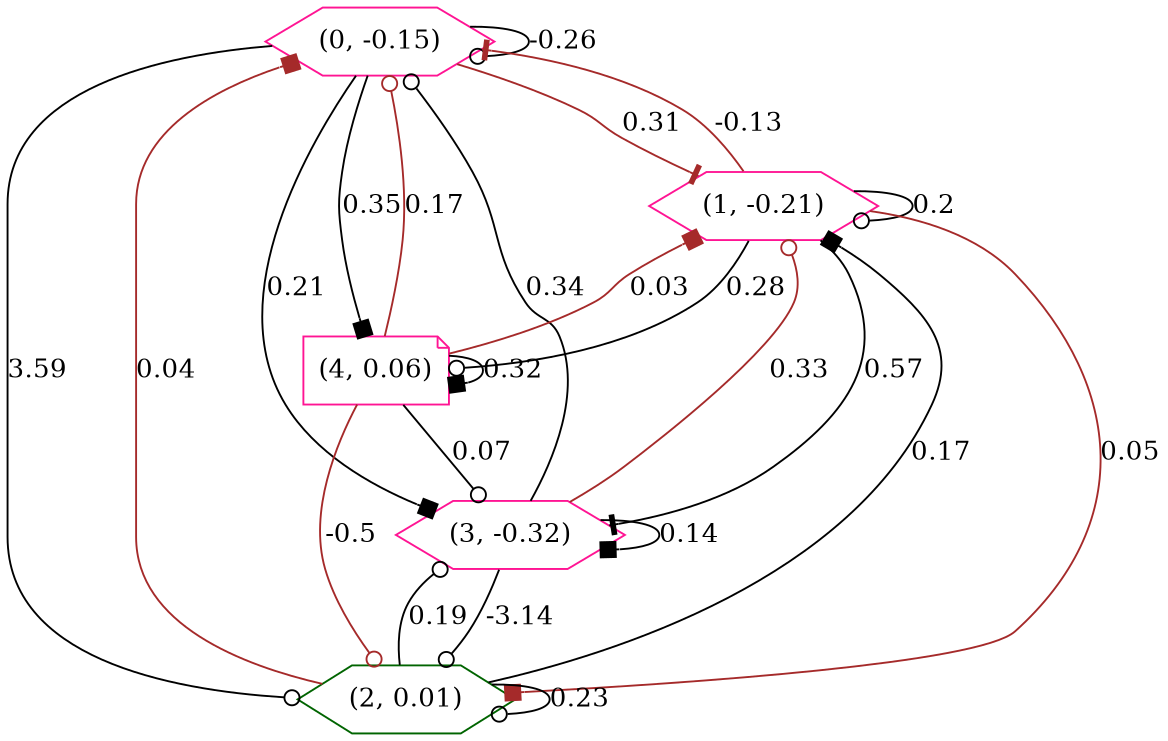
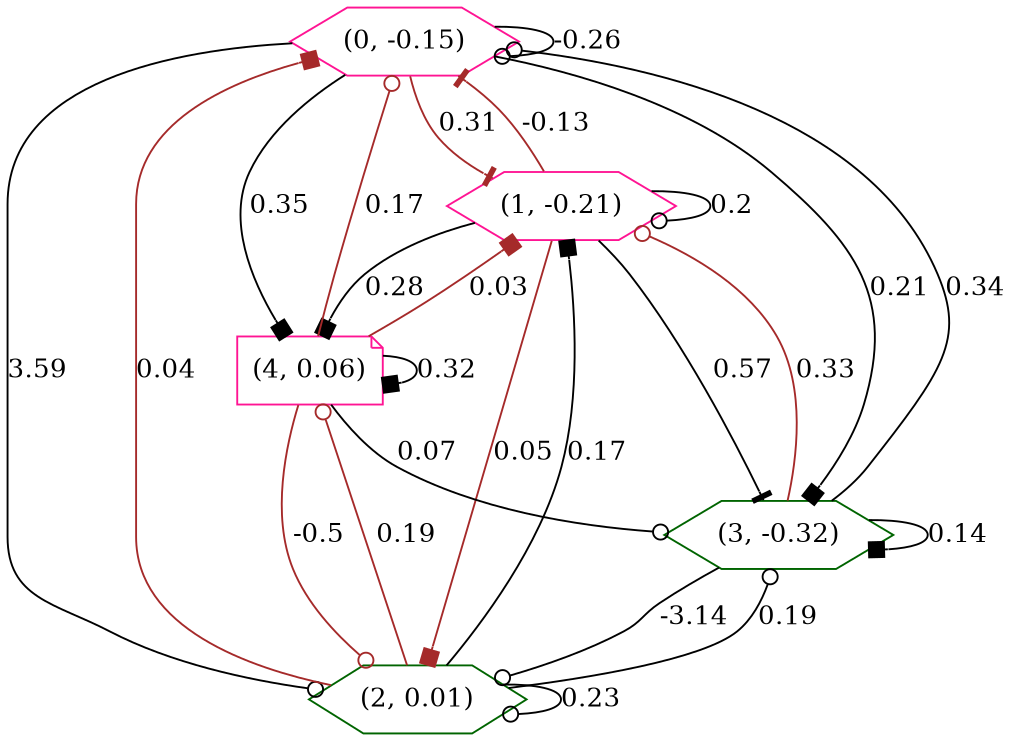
  digraph {
    node [color=deeppink shape=hexagon]
    edge [arrowhead=odot color=black]
    n1 [label="(0, -0.15)"]
    n2 [label="(1, -0.21)"]
    n3 [color=darkgreen label="(2, 0.01)"]
-   n4 [label="(3, -0.32)"]
+   n4 [color=darkgreen label="(3, -0.32)"]
    n5 [label="(4, 0.06)" shape=note]
    n1 -> n1 [label=-0.26]
    n1 -> n2 [arrowhead=tee color=brown label=0.31]
    n1 -> n3 [label=3.59]
    n1 -> n4 [arrowhead=box label=0.21]
    n1 -> n5 [arrowhead=box label=0.35]
    n2 -> n1 [arrowhead=tee color=brown label=-0.13]
    n2 -> n2 [label=0.2]
    n2 -> n3 [arrowhead=box color=brown label=0.05]
    n2 -> n4 [arrowhead=tee label=0.57]
-   n2 -> n5 [label=0.28]
+   n2 -> n5 [arrowhead=box label=0.28]
    n3 -> n1 [arrowhead=box color=brown label=0.04]
    n3 -> n2 [arrowhead=box label=0.17]
    n3 -> n3 [label=0.23]
    n3 -> n4 [label=0.19]
+   n3 -> n5 [color=brown label=0.19]
    n4 -> n1 [label=0.34]
    n4 -> n2 [color=brown label=0.33]
    n4 -> n3 [label=-3.14]
    n4 -> n4 [arrowhead=box label=0.14]
    n5 -> n1 [color=brown label=0.17]
    n5 -> n2 [arrowhead=box color=brown label=0.03]
    n5 -> n3 [color=brown label=-0.5]
    n5 -> n4 [label=0.07]
    n5 -> n5 [arrowhead=box label=0.32]
  }
